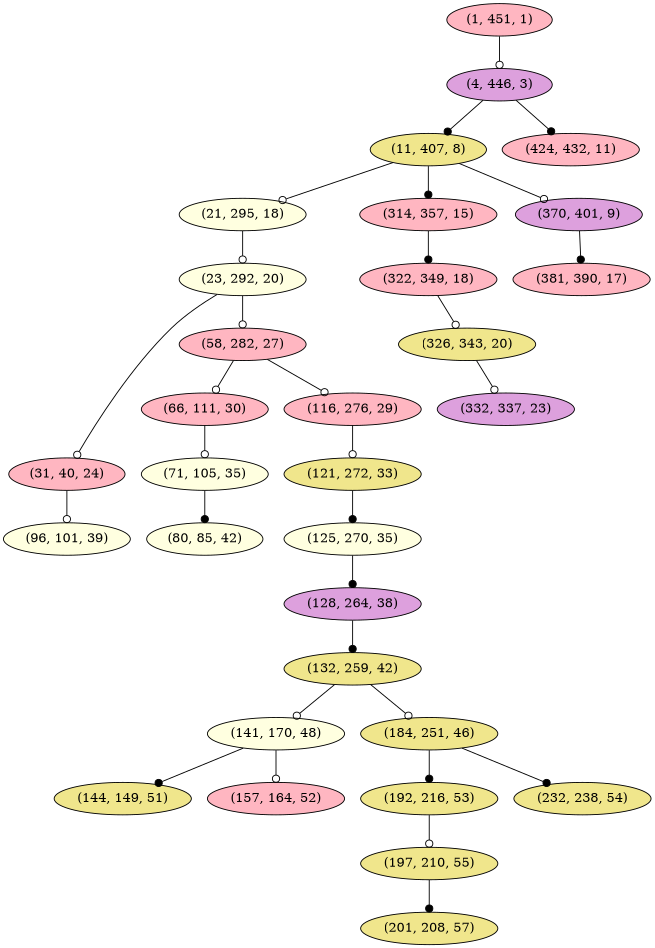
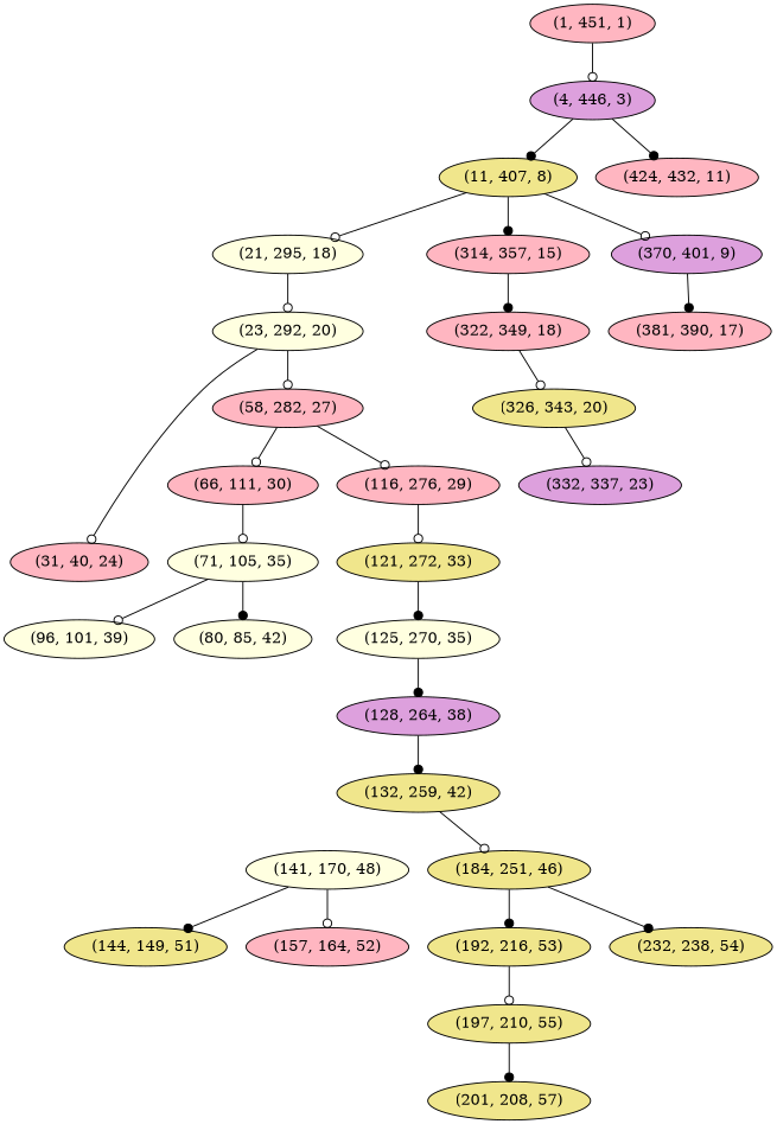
  digraph {
    node [fillcolor=lightpink style=filled]
    edge [arrowhead=odot]
    "(4, 446, 3)" [fillcolor=plum]
    "(1, 451, 1)"
    "(11, 407, 8)" [fillcolor=khaki]
    "(424, 432, 11)"
    "(21, 295, 18)" [fillcolor=lightyellow]
    "(314, 357, 15)"
    "(370, 401, 9)" [fillcolor=plum]
    "(23, 292, 20)" [fillcolor=lightyellow]
    "(322, 349, 18)"
    "(381, 390, 17)"
    "(31, 40, 24)"
    "(58, 282, 27)"
    "(66, 111, 30)"
    "(116, 276, 29)"
    "(71, 105, 35)" [fillcolor=lightyellow]
    "(121, 272, 33)" [fillcolor=khaki]
    "(80, 85, 42)" [fillcolor=lightyellow]
    "(96, 101, 39)" [fillcolor=lightyellow]
    "(125, 270, 35)" [fillcolor=lightyellow]
    "(128, 264, 38)" [fillcolor=plum]
    "(132, 259, 42)" [fillcolor=khaki]
    "(141, 170, 48)" [fillcolor=lightyellow]
    "(184, 251, 46)" [fillcolor=khaki]
    "(144, 149, 51)" [fillcolor=khaki]
    "(157, 164, 52)"
    "(192, 216, 53)" [fillcolor=khaki]
    "(232, 238, 54)" [fillcolor=khaki]
    "(197, 210, 55)" [fillcolor=khaki]
    "(201, 208, 57)" [fillcolor=khaki]
    "(326, 343, 20)" [fillcolor=khaki]
    "(332, 337, 23)" [fillcolor=plum]
    "(4, 446, 3)" -> "(11, 407, 8)" [arrowhead=dot]
    "(4, 446, 3)" -> "(424, 432, 11)" [arrowhead=dot]
    "(1, 451, 1)" -> "(4, 446, 3)"
    "(11, 407, 8)" -> "(21, 295, 18)"
    "(11, 407, 8)" -> "(314, 357, 15)" [arrowhead=dot]
    "(11, 407, 8)" -> "(370, 401, 9)"
    "(21, 295, 18)" -> "(23, 292, 20)"
    "(314, 357, 15)" -> "(322, 349, 18)" [arrowhead=dot]
    "(370, 401, 9)" -> "(381, 390, 17)" [arrowhead=dot]
    "(23, 292, 20)" -> "(31, 40, 24)"
    "(23, 292, 20)" -> "(58, 282, 27)"
    "(322, 349, 18)" -> "(326, 343, 20)"
    "(58, 282, 27)" -> "(66, 111, 30)"
    "(58, 282, 27)" -> "(116, 276, 29)"
    "(66, 111, 30)" -> "(71, 105, 35)"
    "(116, 276, 29)" -> "(121, 272, 33)"
    "(71, 105, 35)" -> "(80, 85, 42)" [arrowhead=dot]
-   "(31, 40, 24)" -> "(96, 101, 39)"
+   "(71, 105, 35)" -> "(96, 101, 39)"
    "(121, 272, 33)" -> "(125, 270, 35)" [arrowhead=dot]
    "(125, 270, 35)" -> "(128, 264, 38)" [arrowhead=dot]
    "(128, 264, 38)" -> "(132, 259, 42)" [arrowhead=dot]
-   "(132, 259, 42)" -> "(141, 170, 48)"
    "(132, 259, 42)" -> "(184, 251, 46)"
    "(141, 170, 48)" -> "(144, 149, 51)" [arrowhead=dot]
    "(141, 170, 48)" -> "(157, 164, 52)"
    "(184, 251, 46)" -> "(192, 216, 53)" [arrowhead=dot]
    "(184, 251, 46)" -> "(232, 238, 54)" [arrowhead=dot]
    "(192, 216, 53)" -> "(197, 210, 55)"
    "(197, 210, 55)" -> "(201, 208, 57)" [arrowhead=dot]
    "(326, 343, 20)" -> "(332, 337, 23)"
  }
